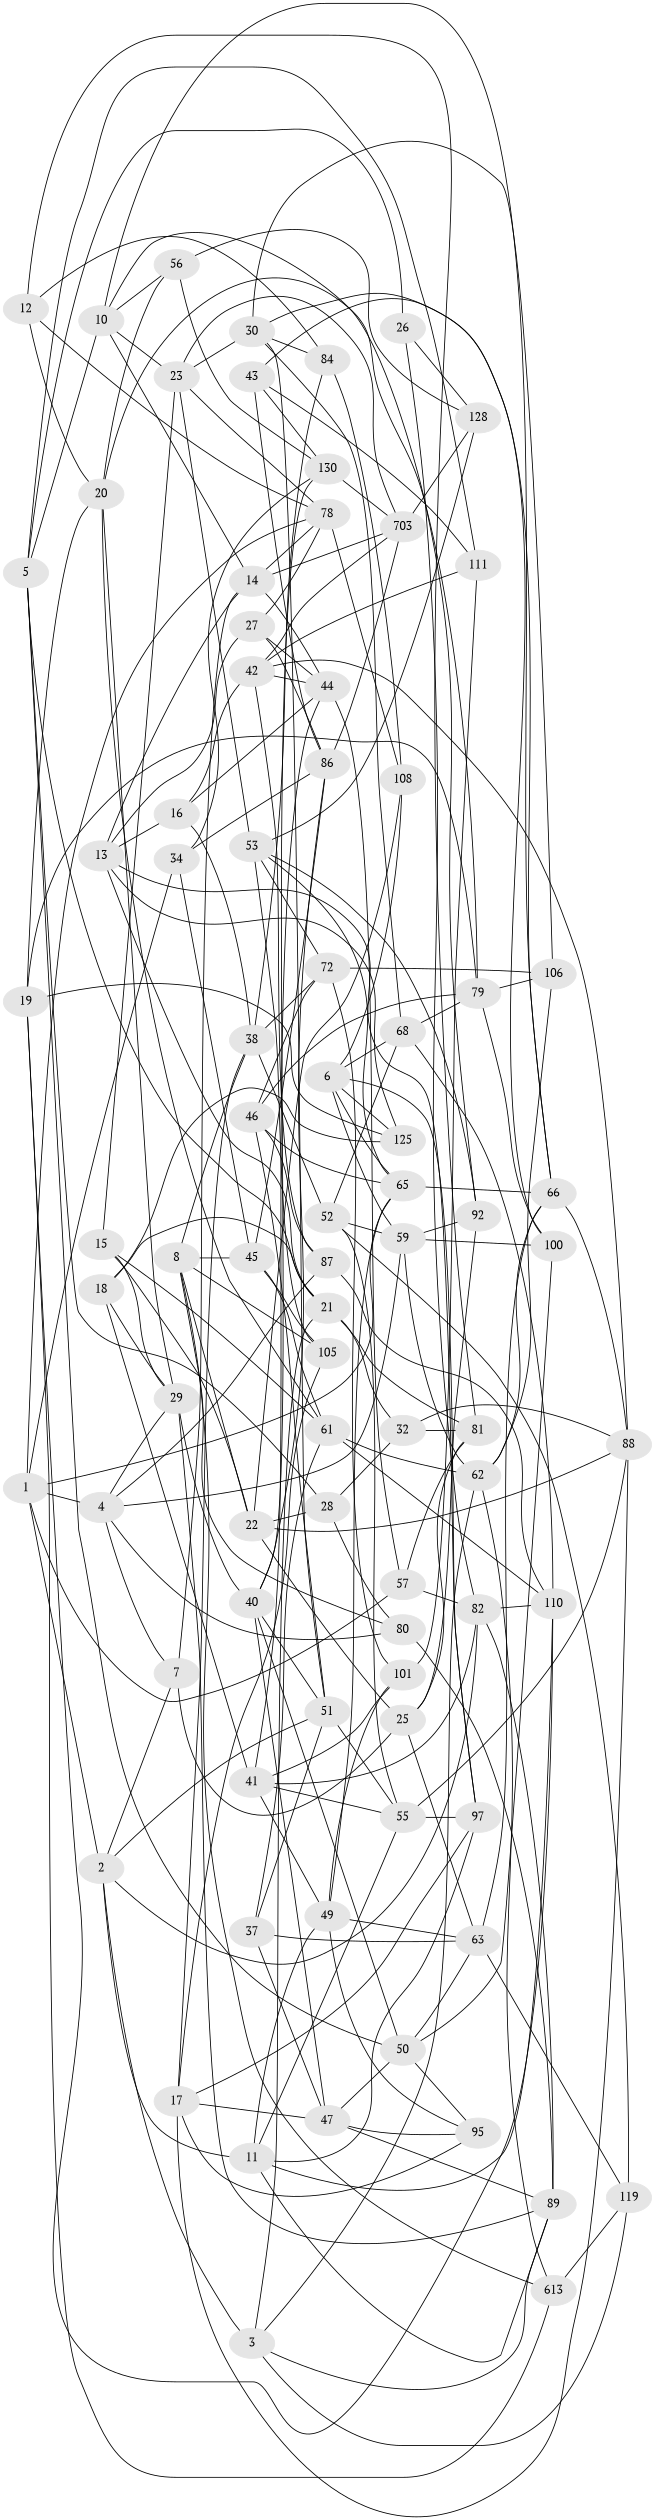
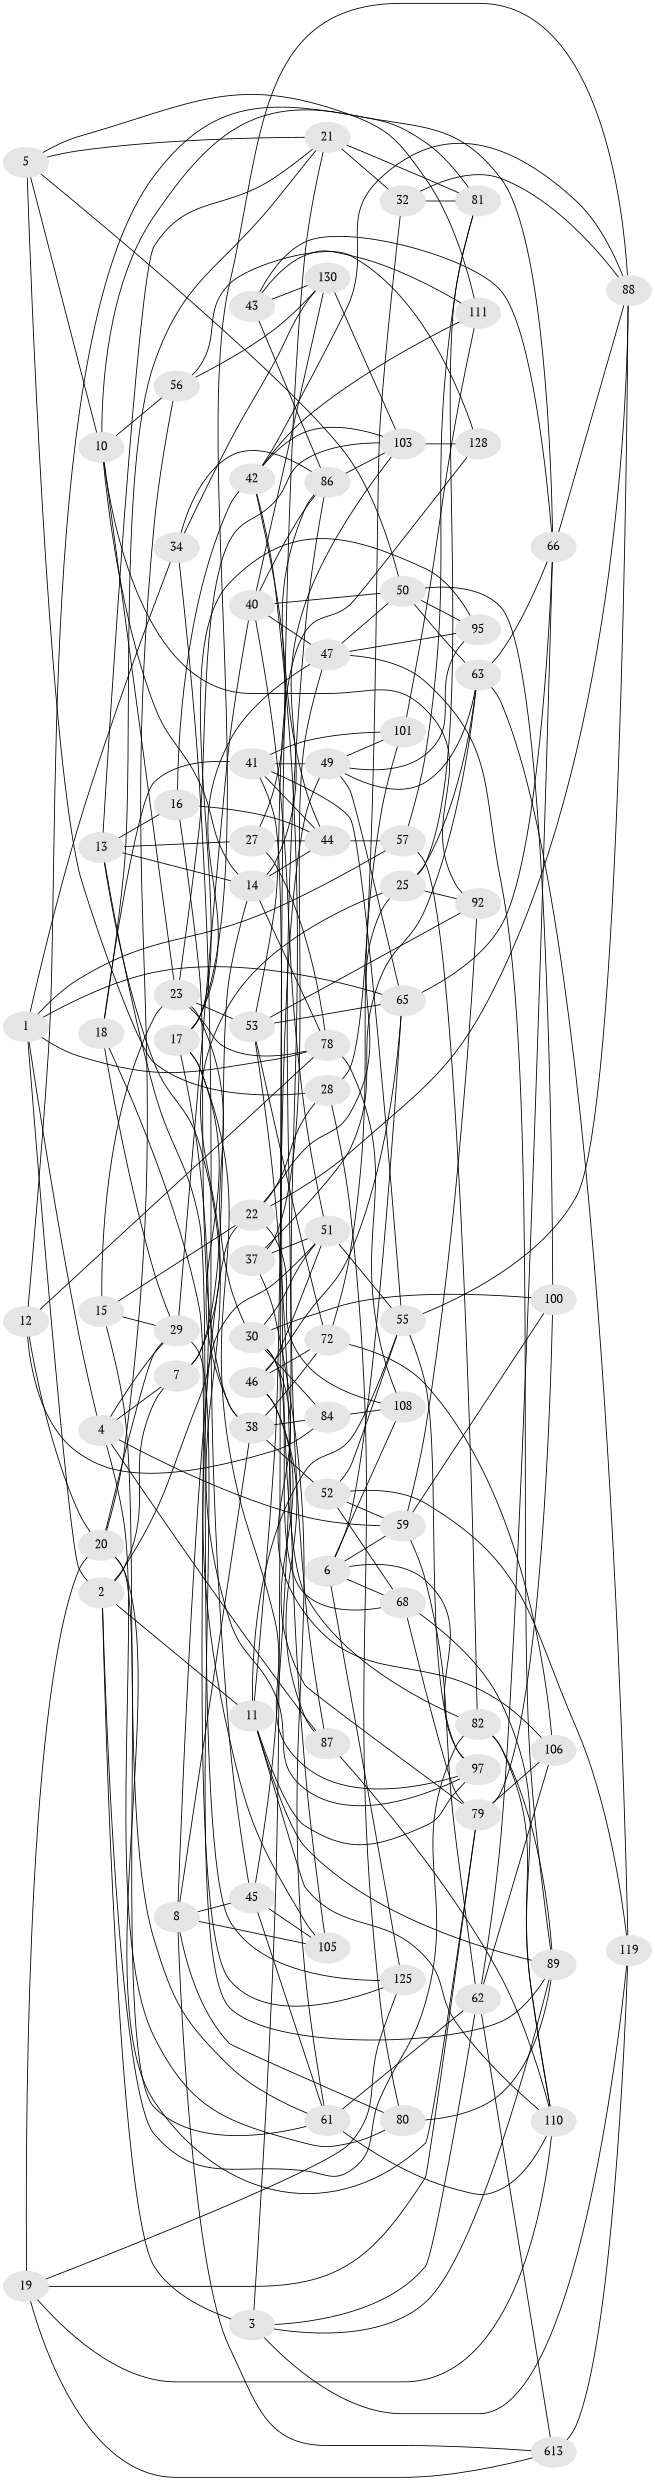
  graph {
    fontname="PT Serif"
    rankdir=LR
    node [color=gray90 fontname="PT Serif" style=filled]
    edge [fontname="PT Serif"]
    1 [super="+9"]
    2 [super="+94"]
    4 [super="+24"]
    34
    57
    65 [super="+77"]
    78 [super="+131"]
    3 [super="+118"]
    7
    11 [super="+33"]
    51 [super="+71"]
    82 [super="+124"]
    29 [super="+36"]
    59 [super="+104"]
    80
    87
    45 [super="+83"]
    86 [super="+90"]
    130
    81 [super="+121"]
    66 [super="+67"]
    108
    21 [super="+73"]
    62 [super="+64"]
    89 [super="+122"]
    119
    14 [super="+31"]
    25 [super="+70"]
    97 [super="+99"]
    49 [super="+117"]
    55 [super="+76"]
    110 [super="+127"]
    32
    105
    61 [super="+107"]
    n36 [label=613]
    106
    40 [super="+129"]
    92
    100
    5 [super="+60"]
    10 [super="+114"]
-   26
    28
    50 [super="+93"]
    111
    23 [super="+102"]
    56
    128
    95
    63 [super="+112"]
    6 [super="+39"]
    68 [super="+115"]
    125
    79 [super="+85"]
    44 [super="+134"]
-   103 [super="+126" label=703]
+   103 [super="+126"]
    8 [super="+91"]
    22 [super="+123"]
    38 [super="+109"]
    88 [super="+98"]
    84
    52 [super="+74"]
    72 [super="+120"]
    30 [super="+96"]
    53 [super="+132"]
    101
    20 [super="+69"]
    12
    13 [super="+116"]
    16
    27
    42 [super="+133"]
    15
    17 [super="+35"]
    47 [super="+75"]
    18
    41 [super="+58"]
    19 [super="+48"]
    37
    43
    46 [super="+54"]
    1 -- 2
    1 -- 4
    1 -- 34
    1 -- 57
    1 -- 65
    1 -- 78
    2 -- 3
    2 -- 7
    2 -- 11
    2 -- 51
    2 -- 82
    4 -- 7
    4 -- 29
    4 -- 59
    4 -- 80
    4 -- 87
    34 -- 45
    34 -- 86
    34 -- 130
    57 -- 82
    57 -- 81
    65 -- 66
    78 -- 108
    3 -- 21
    3 -- 62
    3 -- 89
    3 -- 119
    7 -- 14
    7 -- 25
    11 -- 89
    11 -- 97
    11 -- 49
    11 -- 55
    11 -- 110
    51 -- 55
    82 -- 89
    82 -- 110
    29 -- 89
    29 -- 40
    59 -- 62
    59 -- 92
    59 -- 100
    80 -- 89
    87 -- 110
    45 -- 86
    45 -- 105
    45 -- 61
    86 -- 103
    130 -- 103
    66 -- 88
    21 -- 81
    21 -- 32
    62 -- 66
    62 -- n36
    62 -- 106
    14 -- 78
    14 -- 44
    14 -- 103
    25 -- 81 [weight=2]
    25 -- 92
    25 -- 63
    49 -- 65
    49 -- 95
    49 -- 63
    49 -- 101
    55 -- 97
    55 -- 88
    32 -- 81
    32 -- 88
    61 -- 62
    61 -- 110
    n36 -- 119
    40 -- 51
    40 -- 86
    40 -- 130
    40 -- 50
    40 -- 47
    5 -- 21
    5 -- 10
-   5 -- 26
    5 -- 28
    5 -- 50
    5 -- 111
    10 -- 66
    10 -- 14
    10 -- 92
    10 -- 23
    10 -- 56
-   26 -- 82
-   26 -- 128
    28 -- 80
    28 -- 32
    50 -- 100
    50 -- 95
    50 -- 63
    23 -- 78
    23 -- 103
    23 -- 30
    23 -- 53
    56 -- 130
    56 -- 128
    63 -- 66
    63 -- 119
    6 -- 65
    6 -- 59
    6 -- 108
    6 -- 97
    6 -- 68
    6 -- 125
    68 -- 110
    68 -- 79
    79 -- 106
    79 -- 100
    44 -- 57
    103 -- 128
    8 -- 80
    8 -- 45
    8 -- 105
    8 -- n36
    8 -- 22
    8 -- 38
    22 -- 108
    22 -- 25
    22 -- 28
    22 -- 88
    38 -- 84
    38 -- 52
    38 -- 72
    84 -- 108
    52 -- 59
    52 -- 119
    52 -- 55
    52 -- 68 [weight=2]
    72 -- 106
    72 -- 101
    30 -- 51
    30 -- 106
    30 -- 100
    30 -- 68
    30 -- 84
    53 -- 65
    53 -- 105
    53 -- 92
    53 -- 128
    53 -- 72
    101 -- 111
    20 -- 29
    20 -- 61
    20 -- 56
    20 -- 79
    12 -- 78
    12 -- 81
    12 -- 84
    12 -- 20
    13 -- 21
    13 -- 14
    13 -- 97
    13 -- 125
    13 -- 16
    13 -- 27
    16 -- 44
    16 -- 38
    16 -- 42
    27 -- 78
    27 -- 86
    27 -- 44
    42 -- 87
    42 -- 111
    42 -- 44
    42 -- 103
    42 -- 88
    15 -- 29
    15 -- 61
    15 -- 23
    15 -- 22
    17 -- 97
    17 -- 105
    17 -- 95
    17 -- 38
    17 -- 88
    17 -- 47
    47 -- 89
    47 -- 50
    47 -- 95
    18 -- 29
    18 -- 21
    18 -- 125
    18 -- 41
    41 -- 82
    41 -- 49
    41 -- 55
    41 -- 44
    41 -- 101
    19 -- 110
    19 -- n36
    19 -- 125
    19 -- 79
    19 -- 20
    37 -- 51
    37 -- 61
    37 -- 63
    37 -- 47
    43 -- 86
    43 -- 130
    43 -- 66
    43 -- 111
    46 -- 65
    46 -- 51
    46 -- 87
    46 -- 79
    46 -- 72 [weight=2]
  }
